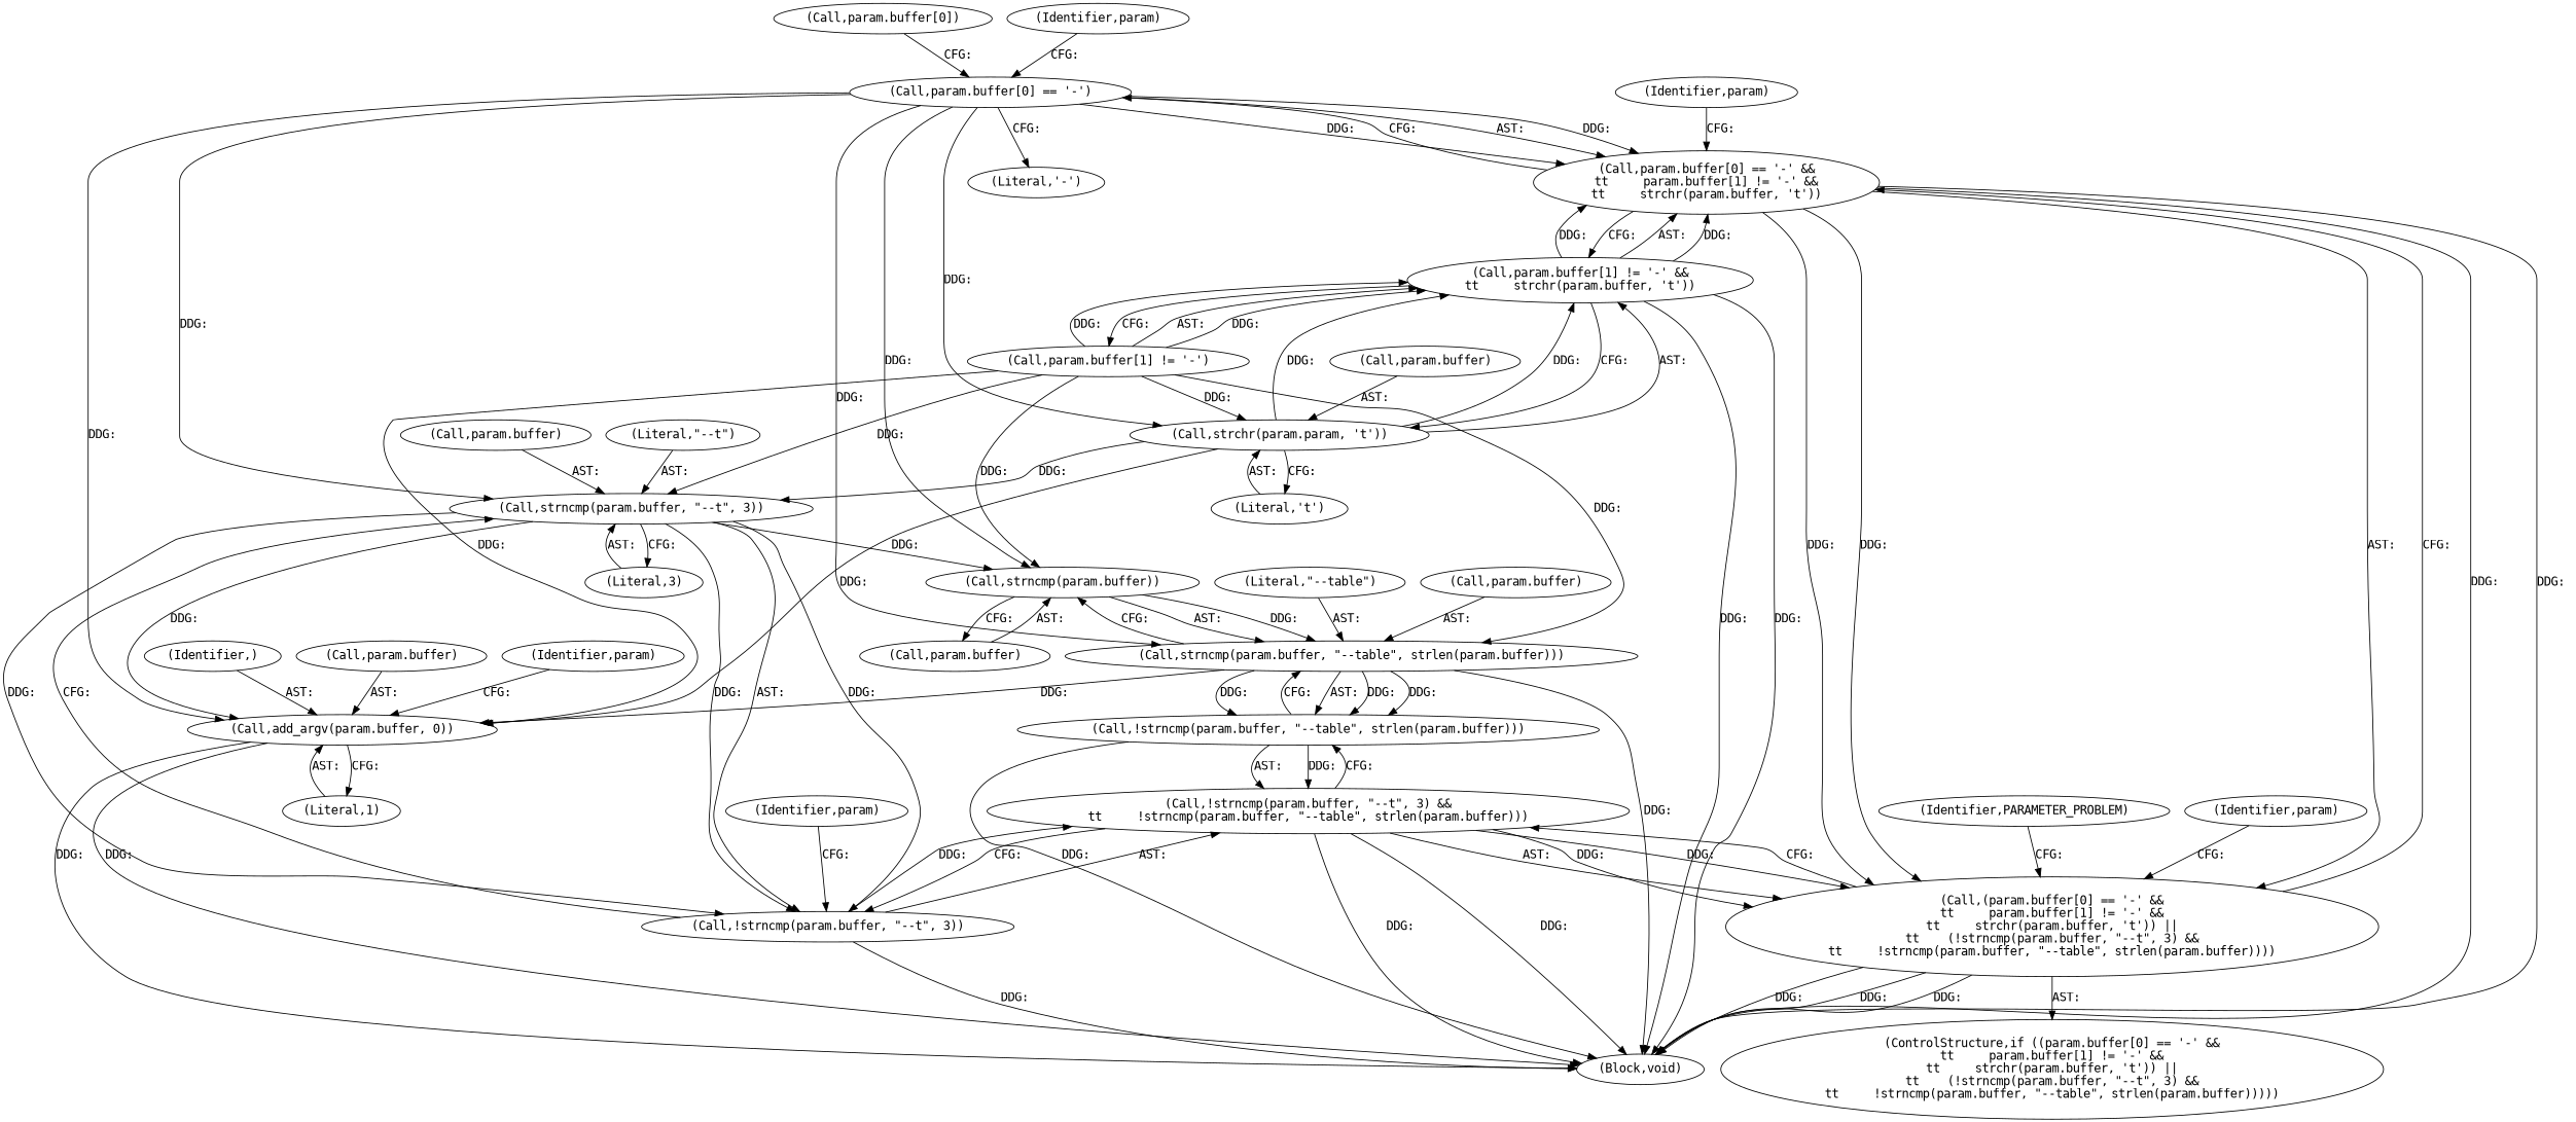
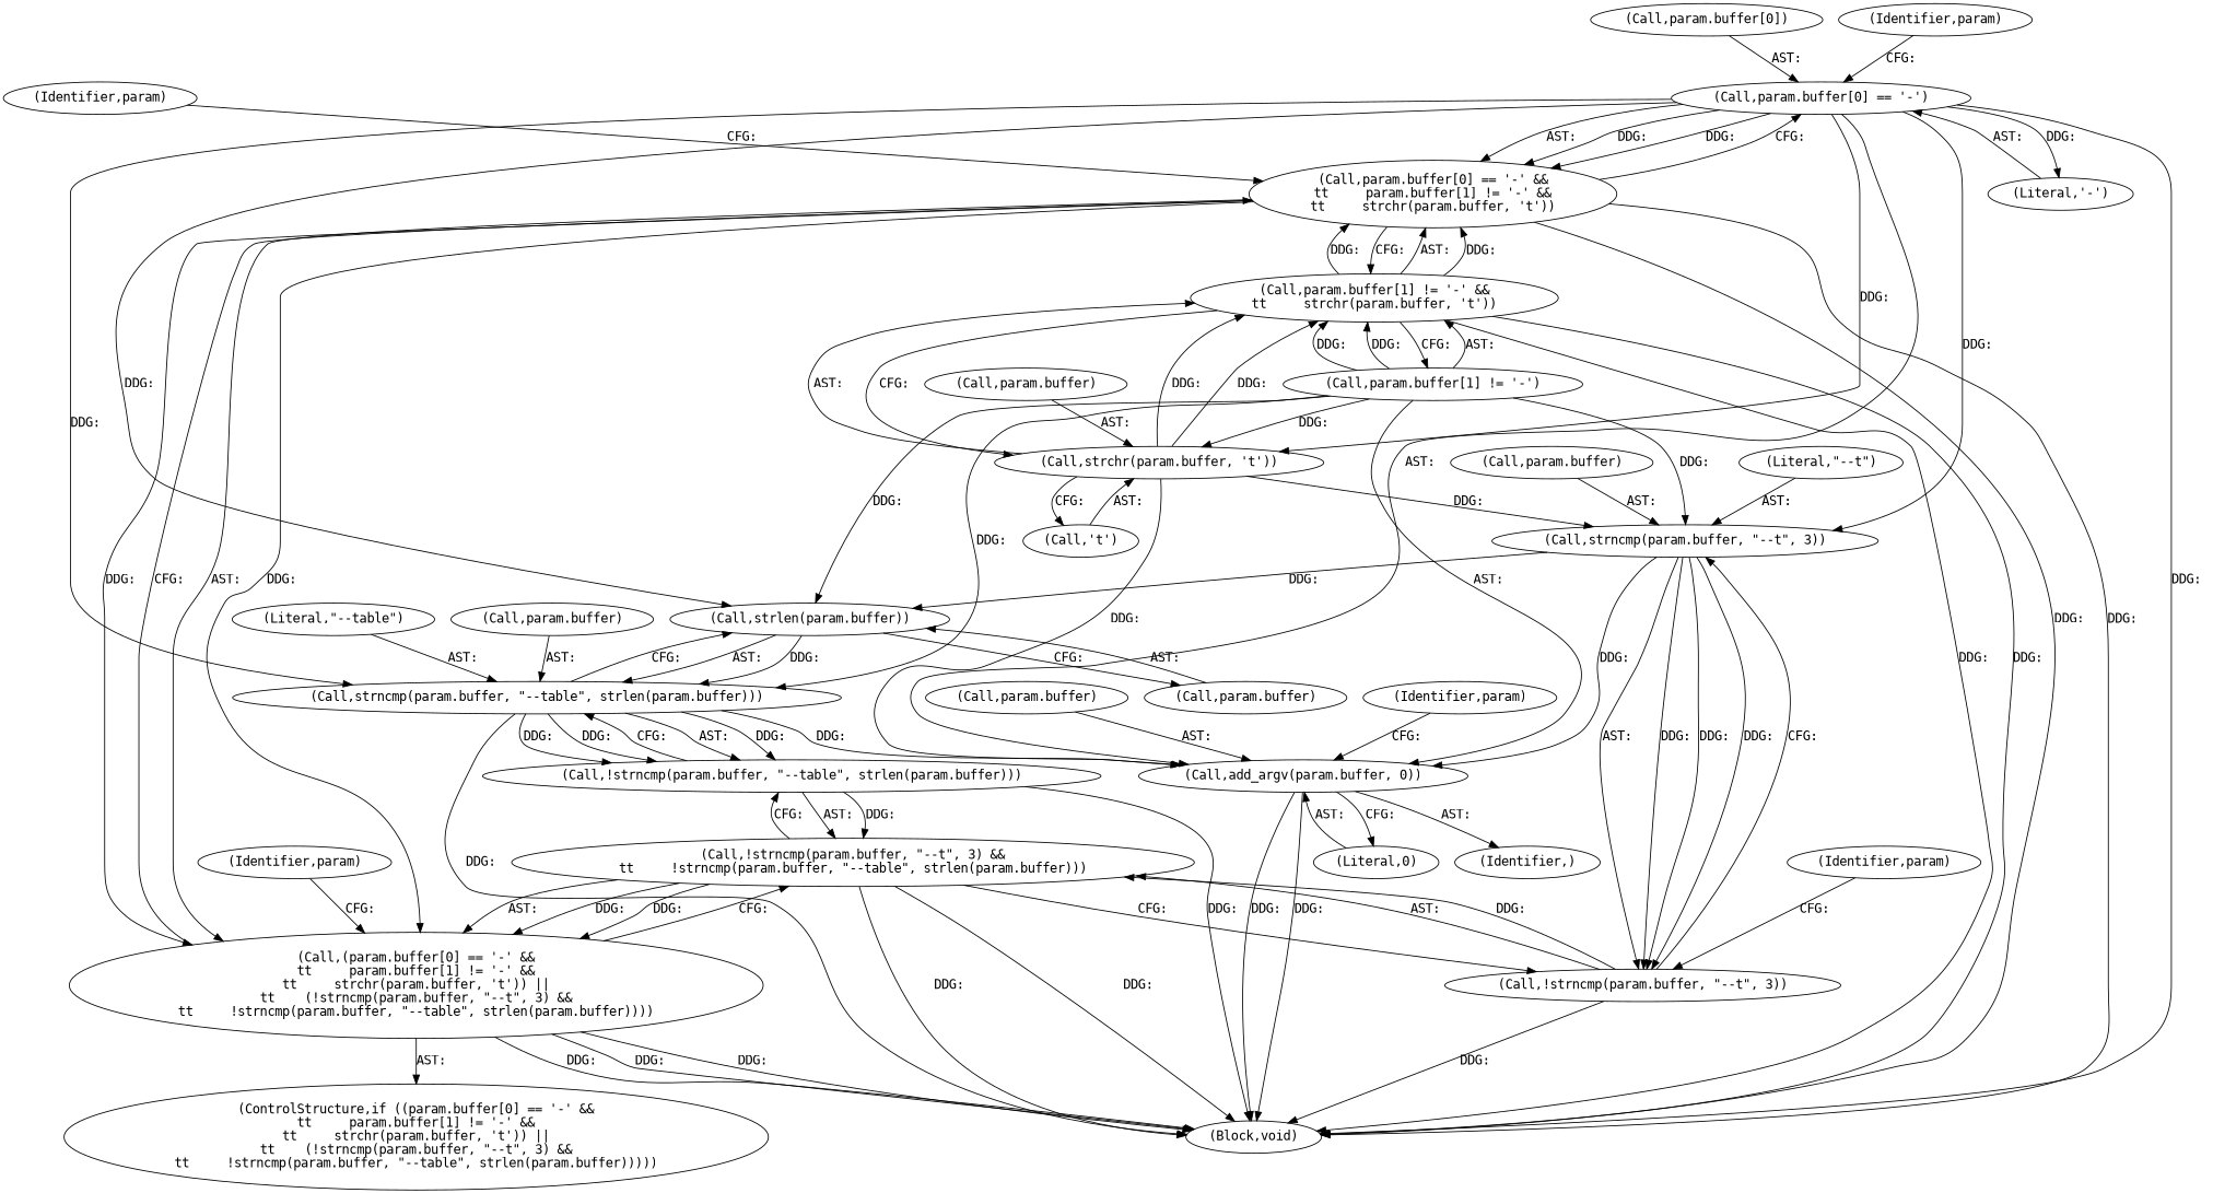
  digraph {
    fontname="DejaVu Sans Mono"
    node [fontname="DejaVu Sans Mono"]
    edge [fontname="DejaVu Sans Mono"]
    n1 [label="(Call,param.buffer[0] == '-')"]
    n2 [label="(Call,param.buffer[0] == '-' &&\n\t\t     param.buffer[1] != '-' &&\n\t\t     strchr(param.buffer, 't'))"]
-   n3 [label="(Call,strchr(param.param, 't'))"]
+   n3 [label="(Call,strchr(param.buffer, 't'))"]
    n4 [label="(Call,strncmp(param.buffer, \"--t\", 3))"]
-   n5 [label="(Call,strncmp(param.buffer))"]
+   n5 [label="(Call,strlen(param.buffer))"]
    n6 [label="(Call,strncmp(param.buffer, \"--table\", strlen(param.buffer)))"]
    n7 [label="(Call,add_argv(param.buffer, 0))"]
    n8 [label="(Block,void)"]
    n9 [label="(Literal,'-')"]
    n10 [label="(Call,(param.buffer[0] == '-' &&\n\t\t     param.buffer[1] != '-' &&\n\t\t     strchr(param.buffer, 't')) ||\n\t\t    (!strncmp(param.buffer, \"--t\", 3) &&\n\t\t     !strncmp(param.buffer, \"--table\", strlen(param.buffer))))"]
    n11 [label="(Call,param.buffer[1] != '-' &&\n\t\t     strchr(param.buffer, 't'))"]
-   n12 [label="(Literal,'t')"]
+   n12 [label="(Call,'t')"]
    n13 [label="(Call,!strncmp(param.buffer, \"--t\", 3))"]
-   n14 [label="(Literal,3)"]
    n15 [label="(Call,param.buffer)"]
    n16 [label="(Call,!strncmp(param.buffer, \"--table\", strlen(param.buffer)))"]
-   n17 [label="(Literal,1)"]
+   n17 [label="(Literal,0)"]
    n18 [label="(Identifier,)"]
    n19 [label="(Call,!strncmp(param.buffer, \"--t\", 3) &&\n\t\t     !strncmp(param.buffer, \"--table\", strlen(param.buffer)))"]
    n20 [label="(ControlStructure,if ((param.buffer[0] == '-' &&\n\t\t     param.buffer[1] != '-' &&\n\t\t     strchr(param.buffer, 't')) ||\n\t\t    (!strncmp(param.buffer, \"--t\", 3) &&\n\t\t     !strncmp(param.buffer, \"--table\", strlen(param.buffer)))))"]
    n21 [label="(Call,param.buffer[1] != '-')"]
    n22 [label="(Identifier,param)"]
    n23 [label="(Literal,\"--table\")"]
    n24 [label="(Literal,\"--t\")"]
    n25 [label="(Identifier,param)"]
    n26 [label="(Call,param.buffer[0])"]
    n27 [label="(Call,param.buffer)"]
    n28 [label="(Identifier,param)"]
    n29 [label="(Call,param.buffer)"]
    n30 [label="(Identifier,param)"]
-   n31 [label="(Identifier,PARAMETER_PROBLEM)"]
    n32 [label="(Call,param.buffer)"]
    n33 [label="(Call,param.buffer)"]
    n34 [label="(Identifier,param)"]
    n1 -> n2 [label="AST: "]
    n1 -> n2 [label="DDG: "]
    n1 -> n2 [label="DDG: "]
    n1 -> n3 [label="DDG: "]
    n1 -> n4 [label="DDG: "]
    n1 -> n5 [label="DDG: "]
    n1 -> n6 [label="DDG: "]
-   n1 -> n7 [label="DDG: "]
-   n1 -> n9 [label="CFG: "]
+   n1 -> n7 [label="AST: "]
+   n1 -> n8 [label="DDG: "]
+   n1 -> n9 [label="DDG: "]
    n2 -> n1 [label="CFG: "]
    n2 -> n8 [label="DDG: "]
    n2 -> n8 [label="DDG: "]
    n2 -> n10 [label="AST: "]
    n2 -> n10 [label="DDG: "]
    n2 -> n10 [label="DDG: "]
    n2 -> n11 [label="CFG: "]
    n3 -> n4 [label="DDG: "]
    n3 -> n7 [label="DDG: "]
    n3 -> n11 [label="AST: "]
    n3 -> n11 [label="DDG: "]
    n3 -> n11 [label="DDG: "]
    n3 -> n12 [label="CFG: "]
    n4 -> n5 [label="DDG: "]
    n4 -> n7 [label="DDG: "]
    n4 -> n13 [label="AST: "]
    n4 -> n13 [label="DDG: "]
    n4 -> n13 [label="DDG: "]
    n4 -> n13 [label="DDG: "]
-   n4 -> n14 [label="CFG: "]
    n5 -> n6 [label="AST: "]
    n5 -> n6 [label="DDG: "]
    n5 -> n15 [label="CFG: "]
    n6 -> n5 [label="CFG: "]
    n6 -> n7 [label="DDG: "]
    n6 -> n8 [label="DDG: "]
    n6 -> n16 [label="AST: "]
    n6 -> n16 [label="DDG: "]
    n6 -> n16 [label="DDG: "]
    n6 -> n16 [label="DDG: "]
    n7 -> n8 [label="DDG: "]
    n7 -> n8 [label="DDG: "]
    n7 -> n17 [label="CFG: "]
-   n18 -> n7 [label="AST: "]
+   n7 -> n18 [label="AST: "]
+   n9 -> n1 [label="AST: "]
    n10 -> n2 [label="CFG: "]
    n10 -> n8 [label="DDG: "]
    n10 -> n8 [label="DDG: "]
    n10 -> n8 [label="DDG: "]
    n10 -> n19 [label="CFG: "]
    n10 -> n20 [label="AST: "]
    n11 -> n2 [label="AST: "]
    n11 -> n2 [label="DDG: "]
    n11 -> n2 [label="DDG: "]
    n11 -> n3 [label="CFG: "]
    n11 -> n8 [label="DDG: "]
    n11 -> n8 [label="DDG: "]
    n11 -> n21 [label="CFG: "]
    n12 -> n3 [label="AST: "]
    n13 -> n4 [label="CFG: "]
    n13 -> n8 [label="DDG: "]
    n13 -> n19 [label="AST: "]
    n13 -> n19 [label="DDG: "]
-   n14 -> n4 [label="AST: "]
    n15 -> n5 [label="AST: "]
    n16 -> n6 [label="CFG: "]
    n16 -> n8 [label="DDG: "]
    n16 -> n19 [label="AST: "]
    n16 -> n19 [label="DDG: "]
    n17 -> n7 [label="AST: "]
    n19 -> n8 [label="DDG: "]
    n19 -> n8 [label="DDG: "]
    n19 -> n10 [label="AST: "]
    n19 -> n10 [label="DDG: "]
    n19 -> n10 [label="DDG: "]
    n19 -> n13 [label="CFG: "]
    n19 -> n16 [label="CFG: "]
    n21 -> n3 [label="DDG: "]
    n21 -> n4 [label="DDG: "]
    n21 -> n5 [label="DDG: "]
    n21 -> n6 [label="DDG: "]
-   n21 -> n7 [label="DDG: "]
+   n21 -> n7 [label="AST: "]
    n21 -> n11 [label="AST: "]
    n21 -> n11 [label="DDG: "]
    n21 -> n11 [label="DDG: "]
    n22 -> n2 [label="CFG: "]
    n23 -> n6 [label="AST: "]
    n24 -> n4 [label="AST: "]
    n25 -> n10 [label="CFG: "]
-   n26 -> n1 [label="CFG: "]
+   n26 -> n1 [label="AST: "]
    n27 -> n4 [label="AST: "]
    n28 -> n1 [label="CFG: "]
    n29 -> n7 [label="AST: "]
    n30 -> n13 [label="CFG: "]
-   n31 -> n10 [label="CFG: "]
    n32 -> n3 [label="AST: "]
    n33 -> n6 [label="AST: "]
    n34 -> n7 [label="CFG: "]
  }
